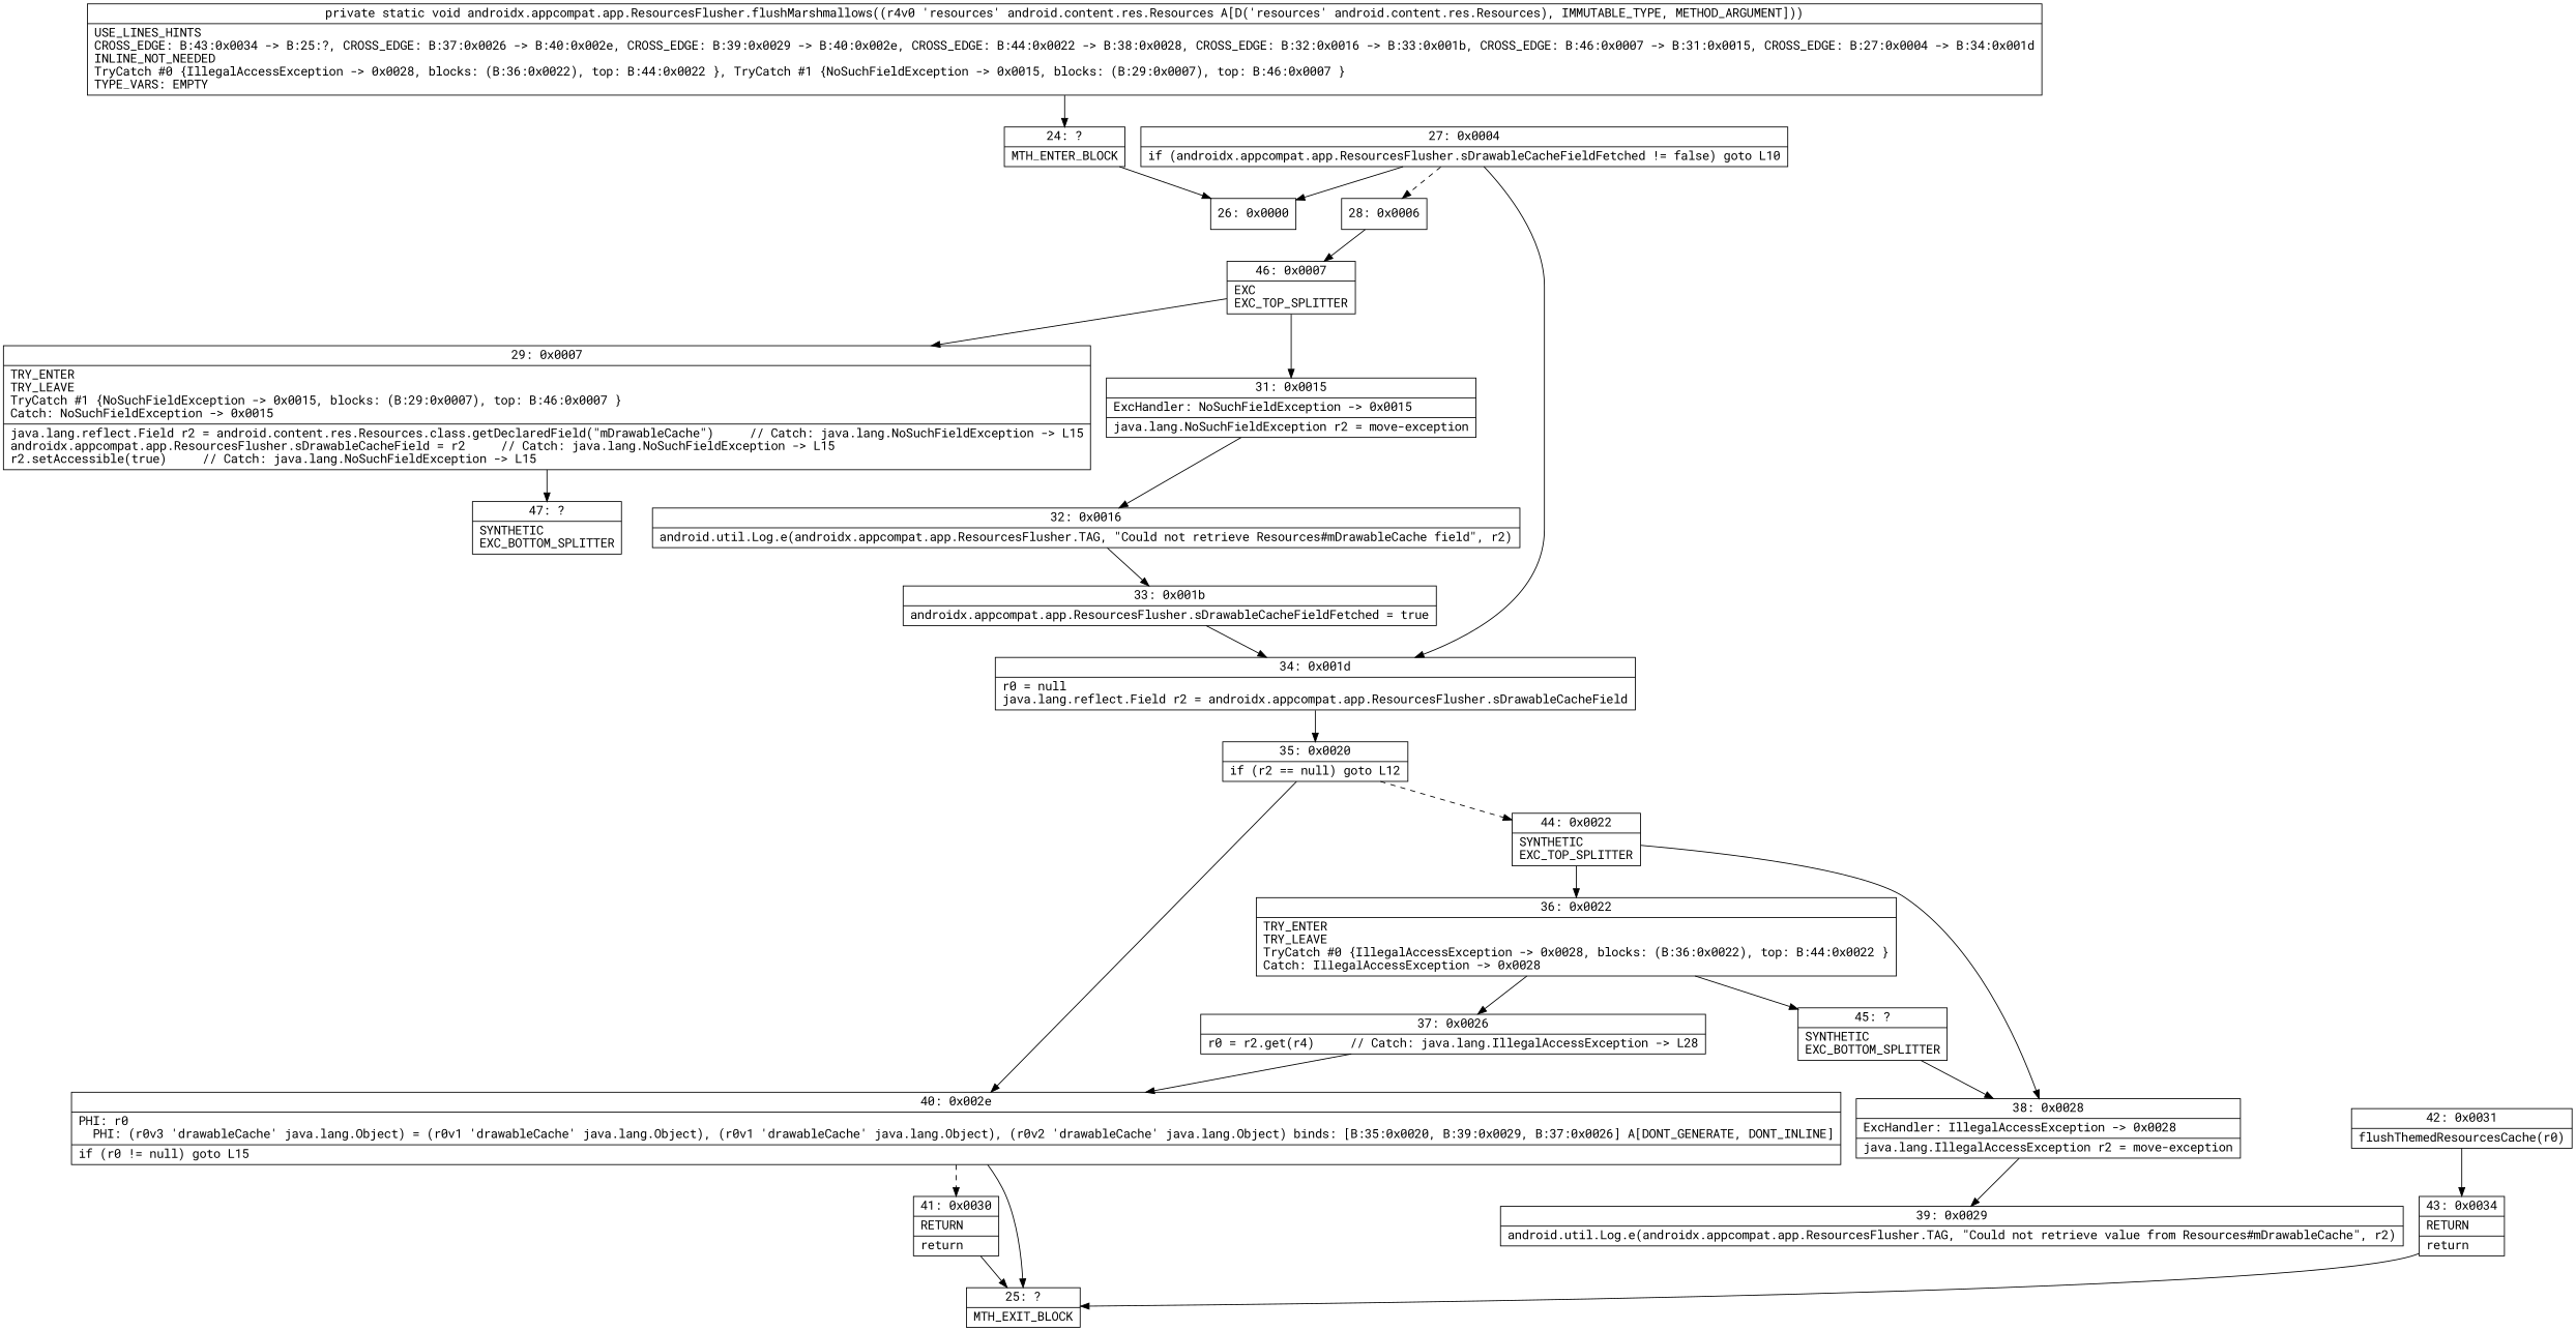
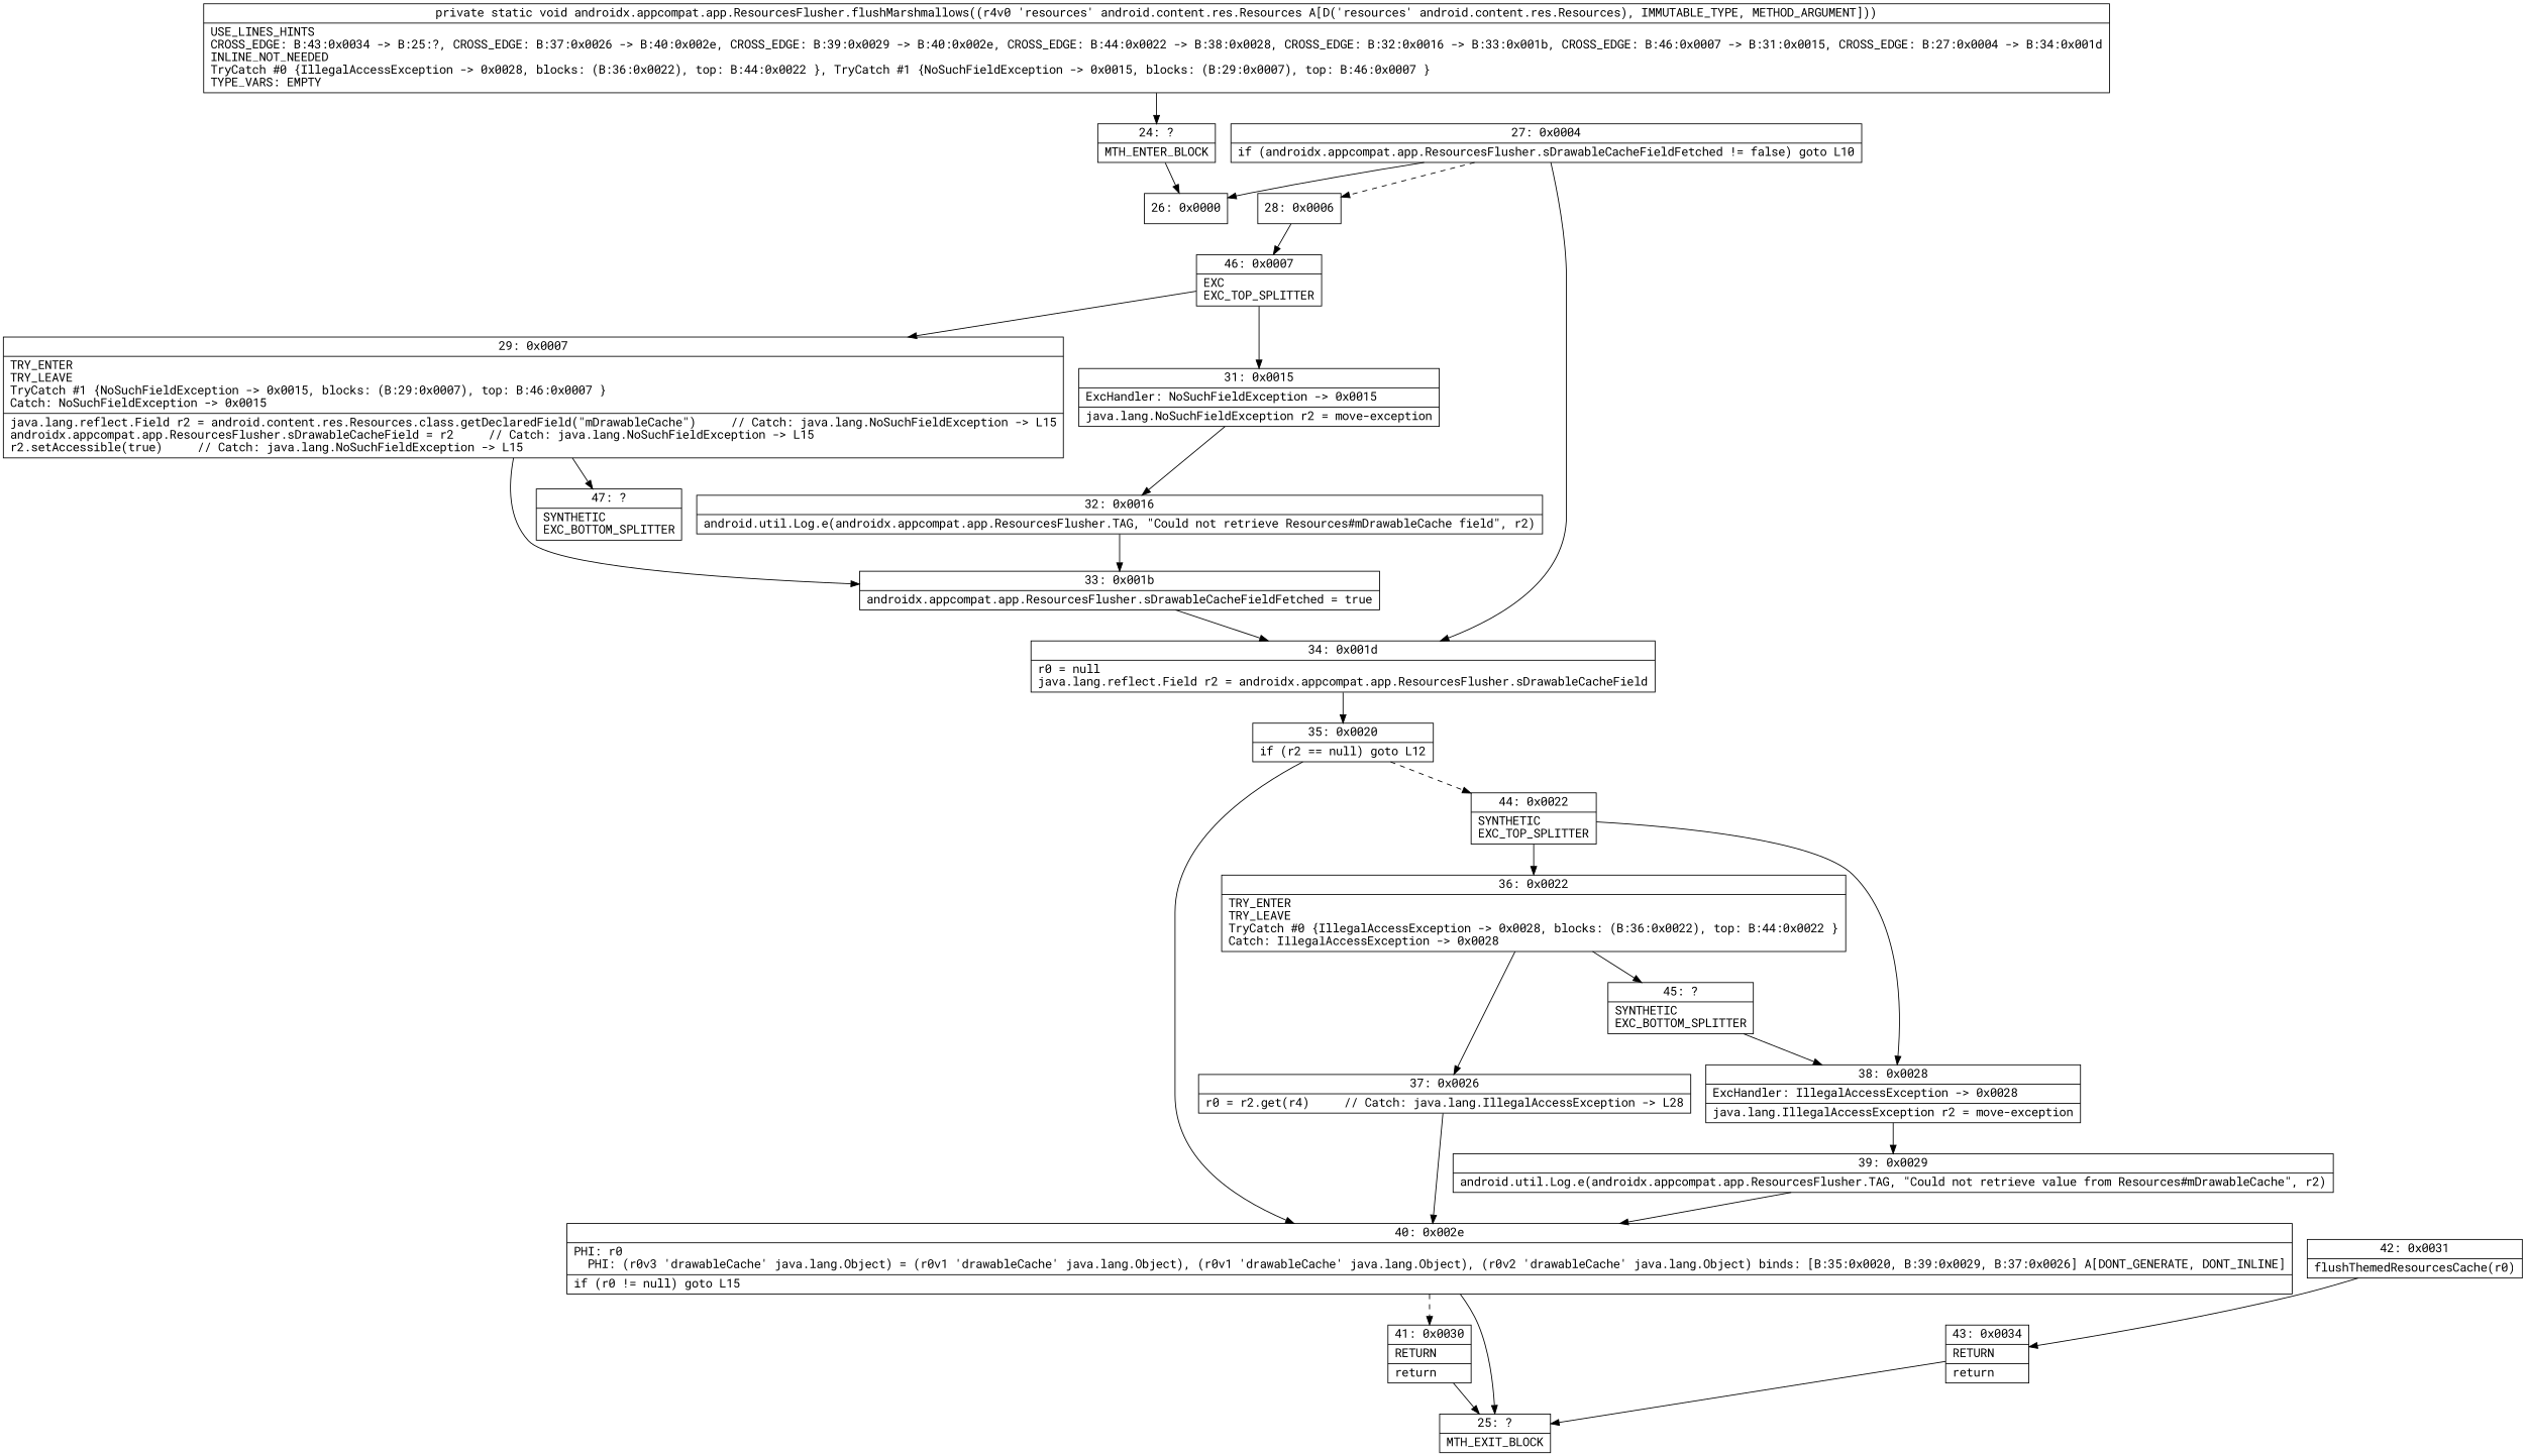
  digraph {
    fontname="Roboto Mono"
    node [fontname="Roboto Mono" shape=record]
    edge [fontname="Roboto Mono"]
    n1 [label="{24\:\ ?|MTH_ENTER_BLOCK\l}"]
    n2 [label="{26\:\ 0x0000}"]
    n3 [label="{27\:\ 0x0004|if (androidx.appcompat.app.ResourcesFlusher.sDrawableCacheFieldFetched != false) goto L10\l}"]
    n4 [label="{28\:\ 0x0006}"]
    n5 [label="{34\:\ 0x001d|r0 = null\ljava.lang.reflect.Field r2 = androidx.appcompat.app.ResourcesFlusher.sDrawableCacheField\l}"]
    n6 [label="{46\:\ 0x0007|EXC\lEXC_TOP_SPLITTER\l}"]
    n7 [label="{35\:\ 0x0020|if (r2 == null) goto L12\l}"]
    n8 [label="{29\:\ 0x0007|TRY_ENTER\lTRY_LEAVE\lTryCatch #1 \{NoSuchFieldException \-\> 0x0015, blocks: (B:29:0x0007), top: B:46:0x0007 \}\lCatch: NoSuchFieldException \-\> 0x0015\l|java.lang.reflect.Field r2 = android.content.res.Resources.class.getDeclaredField(\"mDrawableCache\")     \/\/ Catch: java.lang.NoSuchFieldException \-\> L15\landroidx.appcompat.app.ResourcesFlusher.sDrawableCacheField = r2     \/\/ Catch: java.lang.NoSuchFieldException \-\> L15\lr2.setAccessible(true)     \/\/ Catch: java.lang.NoSuchFieldException \-\> L15\l}"]
    n9 [label="{31\:\ 0x0015|ExcHandler: NoSuchFieldException \-\> 0x0015\l|java.lang.NoSuchFieldException r2 = move\-exception\l}"]
    n10 [label="{33\:\ 0x001b|androidx.appcompat.app.ResourcesFlusher.sDrawableCacheFieldFetched = true\l}"]
    n11 [label="{47\:\ ?|SYNTHETIC\lEXC_BOTTOM_SPLITTER\l}"]
    n12 [label="{32\:\ 0x0016|android.util.Log.e(androidx.appcompat.app.ResourcesFlusher.TAG, \"Could not retrieve Resources#mDrawableCache field\", r2)\l}"]
    n13 [label="{40\:\ 0x002e|PHI: r0 \l  PHI: (r0v3 'drawableCache' java.lang.Object) = (r0v1 'drawableCache' java.lang.Object), (r0v1 'drawableCache' java.lang.Object), (r0v2 'drawableCache' java.lang.Object) binds: [B:35:0x0020, B:39:0x0029, B:37:0x0026] A[DONT_GENERATE, DONT_INLINE]\l|if (r0 != null) goto L15\l}"]
    n14 [label="{44\:\ 0x0022|SYNTHETIC\lEXC_TOP_SPLITTER\l}"]
    n15 [label="{41\:\ 0x0030|RETURN\l|return\l}"]
    n16 [label="{25\:\ ?|MTH_EXIT_BLOCK\l}"]
    n17 [label="{36\:\ 0x0022|TRY_ENTER\lTRY_LEAVE\lTryCatch #0 \{IllegalAccessException \-\> 0x0028, blocks: (B:36:0x0022), top: B:44:0x0022 \}\lCatch: IllegalAccessException \-\> 0x0028\l}"]
    n18 [label="{38\:\ 0x0028|ExcHandler: IllegalAccessException \-\> 0x0028\l|java.lang.IllegalAccessException r2 = move\-exception\l}"]
    n19 [label="{42\:\ 0x0031|flushThemedResourcesCache(r0)\l}"]
    n20 [label="{43\:\ 0x0034|RETURN\l|return\l}"]
    n21 [label="{37\:\ 0x0026|r0 = r2.get(r4)     \/\/ Catch: java.lang.IllegalAccessException \-\> L28\l}"]
    n22 [label="{45\:\ ?|SYNTHETIC\lEXC_BOTTOM_SPLITTER\l}"]
    n23 [label="{39\:\ 0x0029|android.util.Log.e(androidx.appcompat.app.ResourcesFlusher.TAG, \"Could not retrieve value from Resources#mDrawableCache\", r2)\l}"]
    n24 [label="{private static void androidx.appcompat.app.ResourcesFlusher.flushMarshmallows((r4v0 'resources' android.content.res.Resources A[D('resources' android.content.res.Resources), IMMUTABLE_TYPE, METHOD_ARGUMENT]))  | USE_LINES_HINTS\lCROSS_EDGE: B:43:0x0034 \-\> B:25:?, CROSS_EDGE: B:37:0x0026 \-\> B:40:0x002e, CROSS_EDGE: B:39:0x0029 \-\> B:40:0x002e, CROSS_EDGE: B:44:0x0022 \-\> B:38:0x0028, CROSS_EDGE: B:32:0x0016 \-\> B:33:0x001b, CROSS_EDGE: B:46:0x0007 \-\> B:31:0x0015, CROSS_EDGE: B:27:0x0004 \-\> B:34:0x001d\lINLINE_NOT_NEEDED\lTryCatch #0 \{IllegalAccessException \-\> 0x0028, blocks: (B:36:0x0022), top: B:44:0x0022 \}, TryCatch #1 \{NoSuchFieldException \-\> 0x0015, blocks: (B:29:0x0007), top: B:46:0x0007 \}\lTYPE_VARS: EMPTY\l}"]
    n1 -> n2
    n3 -> n2
    n3 -> n4 [style=dashed]
    n3 -> n5
    n4 -> n6
    n5 -> n7
    n6 -> n8
    n6 -> n9
    n7 -> n13
    n7 -> n14 [style=dashed]
+   n8 -> n10
    n8 -> n11
    n9 -> n12
    n10 -> n5
    n12 -> n10
    n13 -> n15 [style=dashed]
    n13 -> n16
    n14 -> n17
    n14 -> n18
    n15 -> n16
    n17 -> n21
    n17 -> n22
    n18 -> n23
    n19 -> n20
    n20 -> n16
    n21 -> n13
    n22 -> n18
+   n23 -> n13
    n24 -> n1
  }
